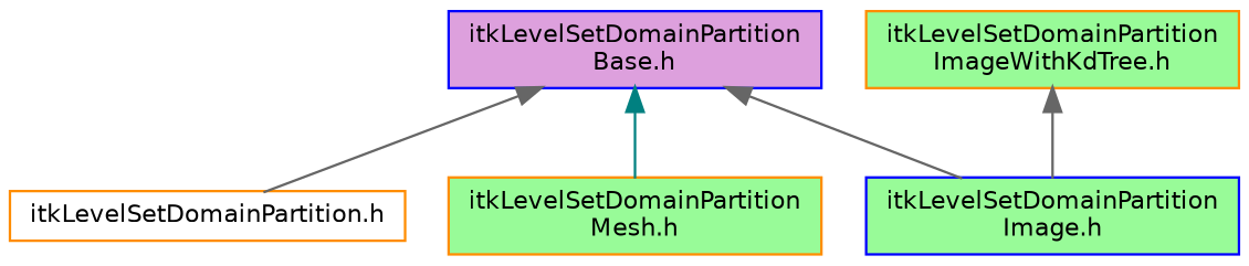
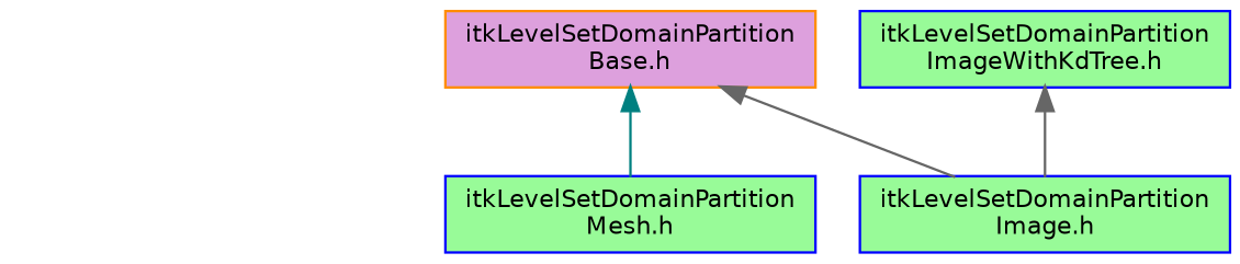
  digraph {
    node [color=blue fillcolor=palegreen fontname=Helvetica fontsize=10 shape=record style=filled]
    edge [color=gray40 dir=back fontname=Helvetica fontsize=10 labelfontname=Helvetica labelfontsize=10 style=solid]
-   n1 [fillcolor=plum fontcolor=black height=0.2 label="itkLevelSetDomainPartition\lBase.h" width=0.4]
-   n2 [color=darkorange fillcolor=white height=0.2 label="itkLevelSetDomainPartition.h" width=0.4]
+   n1 [color=darkorange fillcolor=plum fontcolor=black height=0.2 label="itkLevelSetDomainPartition\lBase.h" width=0.4]
    n3 [height=0.2 label="itkLevelSetDomainPartition\lImage.h" width=0.4]
-   n4 [color=darkorange height=0.2 label="itkLevelSetDomainPartition\lMesh.h" width=0.4]
-   n5 [color=darkorange height=0.2 label="itkLevelSetDomainPartition\lImageWithKdTree.h" width=0.4]
-   n1 -> n2
+   n4 [height=0.2 label="itkLevelSetDomainPartition\lMesh.h" width=0.4]
+   n5 [height=0.2 label="itkLevelSetDomainPartition\lImageWithKdTree.h" width=0.4]
    n1 -> n3
    n1 -> n4 [color=teal]
    n5 -> n3
  }
